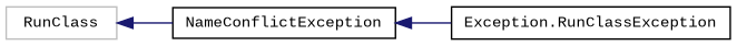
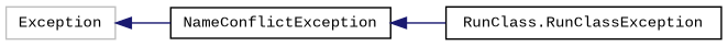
  digraph {
    fontname="Liberation Mono"
    rankdir=LR
    node [color=black fontname="Liberation Mono" fontsize=10 shape=record]
    edge [color=midnightblue dir=back fontname="Liberation Mono" fontsize=10 labelfontname=Helvetica labelfontsize=10 style=solid]
-   n1 [color=grey75 height=0.2 label=RunClass width=0.4]
+   n1 [color=grey75 height=0.2 label=Exception width=0.4]
    n2 [height=0.2 label=NameConflictException width=0.4]
-   n3 [height=0.2 label="Exception.RunClassException" width=0.4]
+   n3 [height=0.2 label="RunClass.RunClassException" width=0.4]
    n1 -> n2
    n2 -> n3
  }
